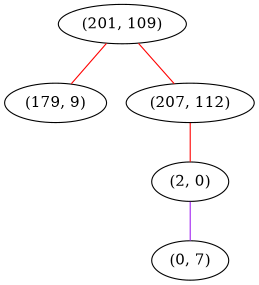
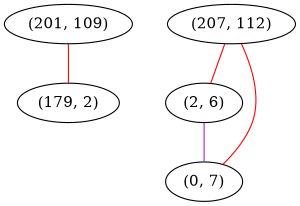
  graph {
    edge [color=red weight=1]
    "(201, 109)"
-   "(179, 2)" [label="(179, 9)"]
+   "(179, 2)"
    "(207, 112)"
-   "(2, 6)" [label="(2, 0)"]
+   "(2, 6)"
    n5 [label="(0, 7)"]
    "(201, 109)" -- "(179, 2)"
-   "(201, 109)" -- "(207, 112)"
+   n5 -- "(207, 112)"
    "(207, 112)" -- "(2, 6)"
    "(2, 6)" -- n5 [color=purple weight=4]
  }
